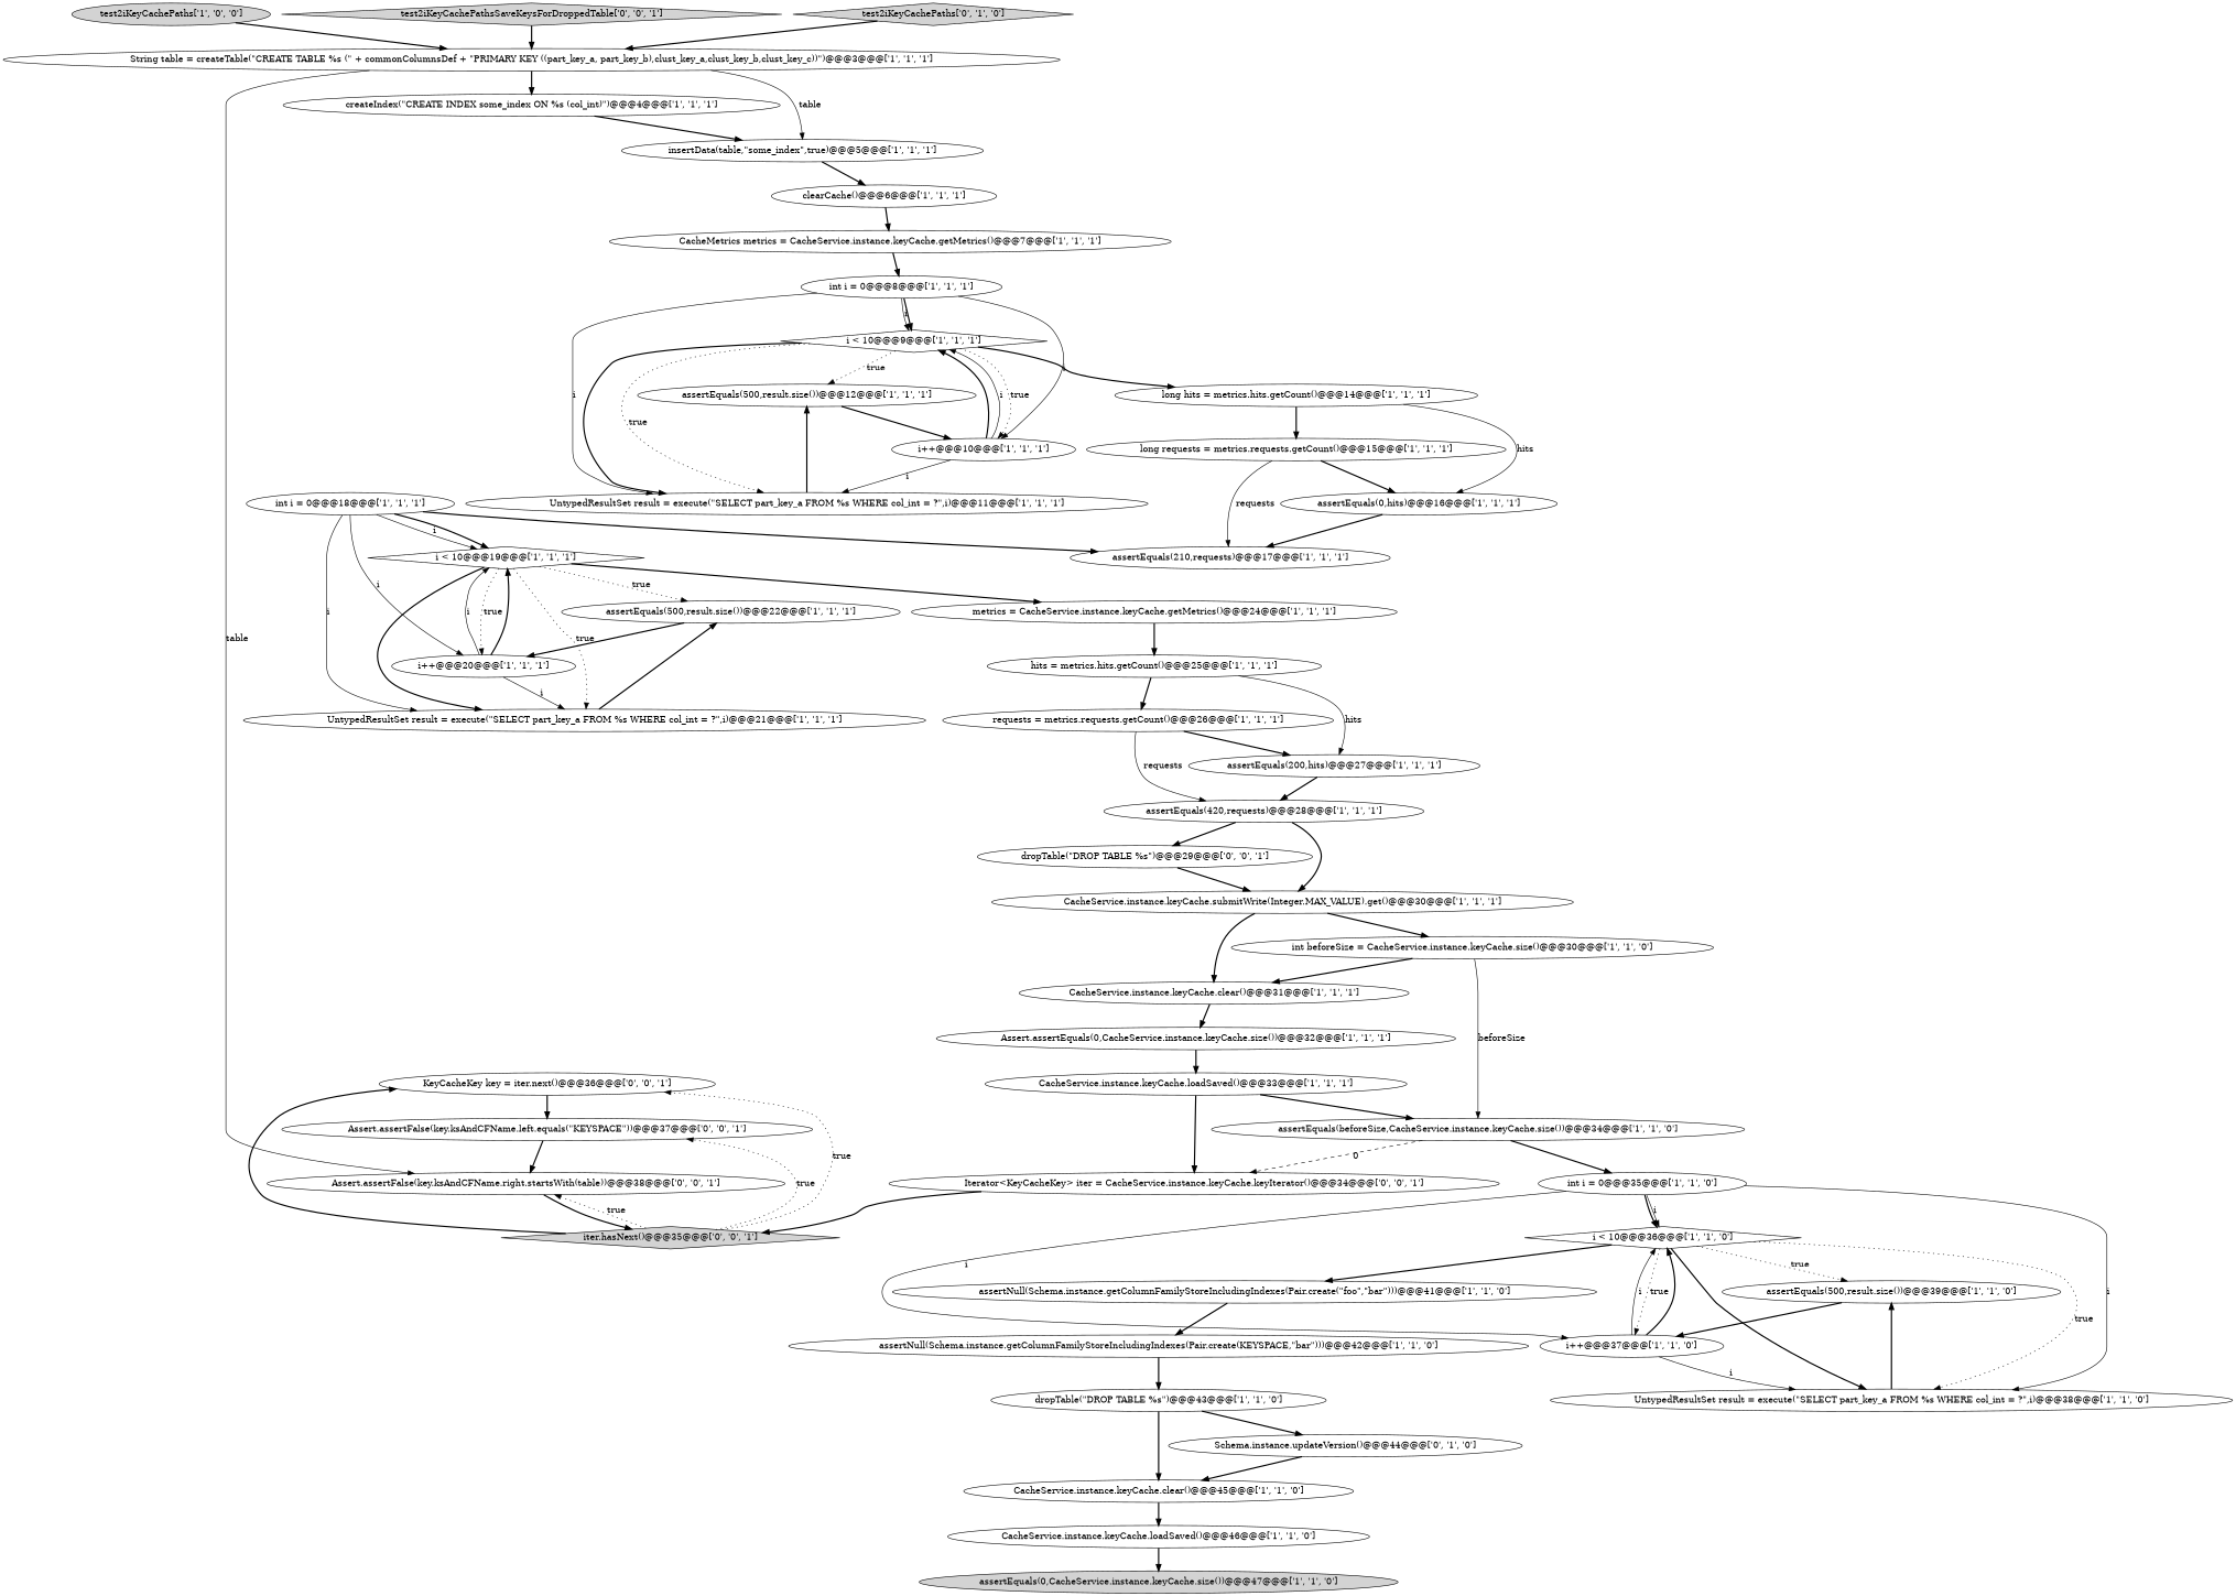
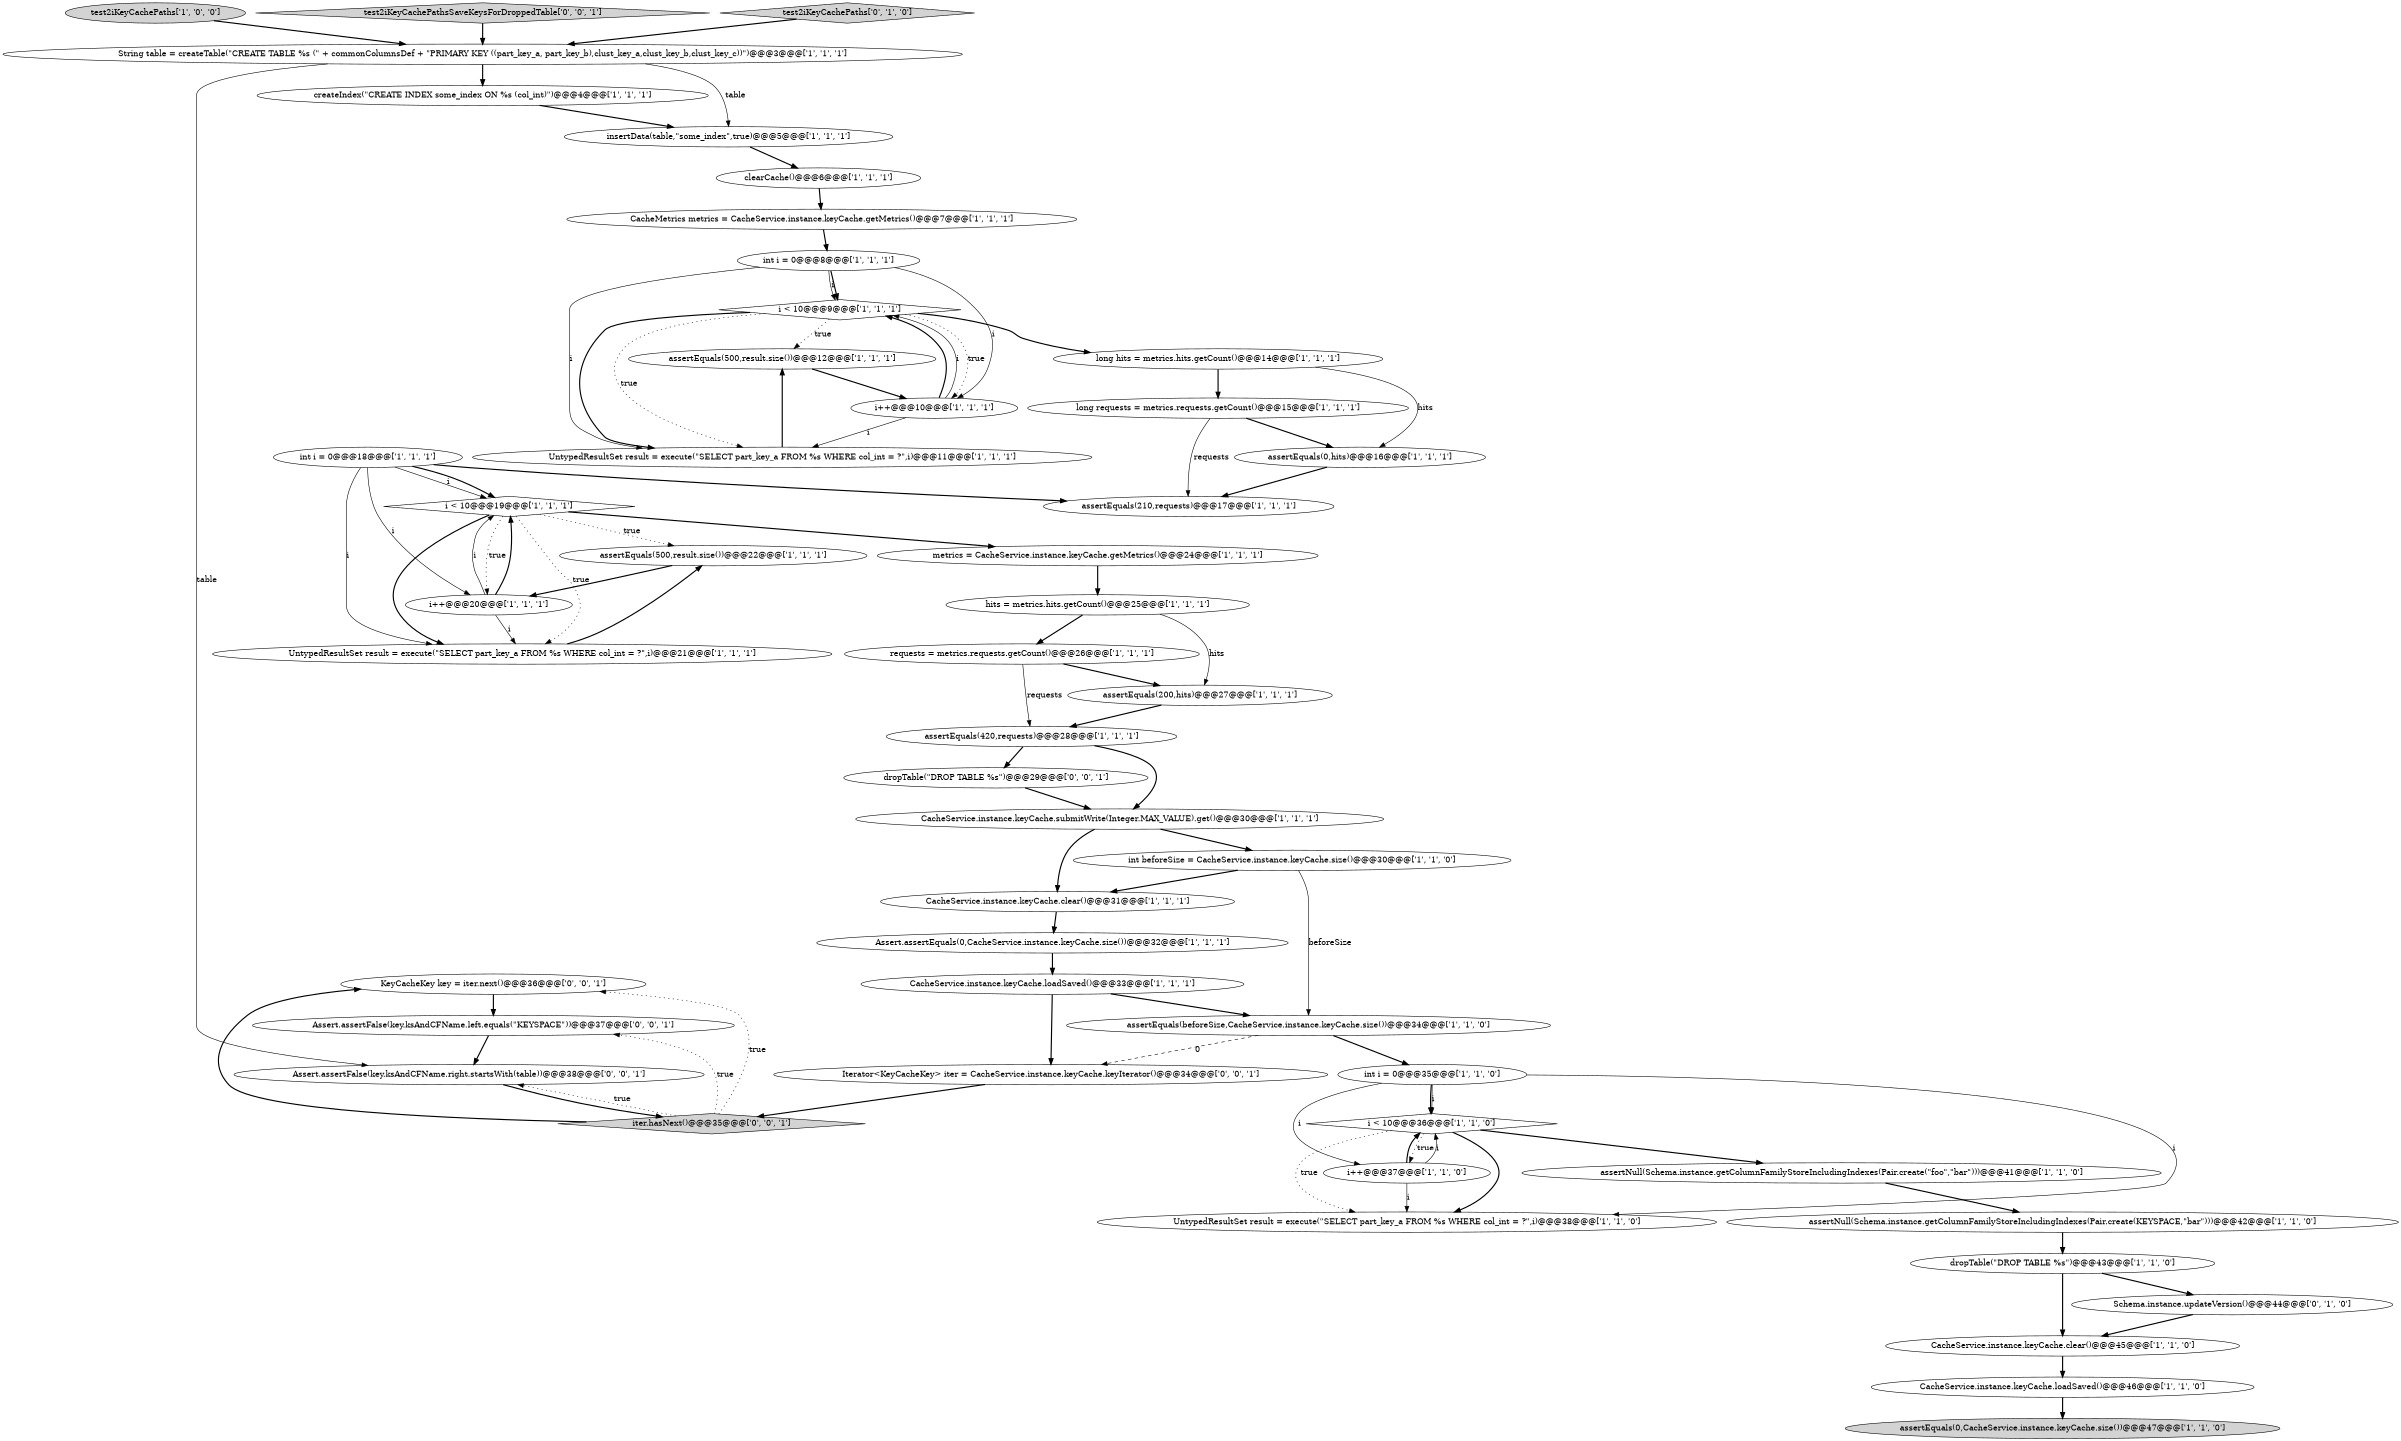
  digraph {
    node [fillcolor=white shape=ellipse style=filled]
    edge [style=bold]
    n1 [label="KeyCacheKey key = iter.next()@@@36@@@['0', '0', '1']"]
    n2 [label="Assert.assertFalse(key.ksAndCFName.left.equals(\"KEYSPACE\"))@@@37@@@['0', '0', '1']"]
    n3 [label="Assert.assertFalse(key.ksAndCFName.right.startsWith(table))@@@38@@@['0', '0', '1']"]
    n4 [label="assertEquals(420,requests)@@@28@@@['1', '1', '1']"]
    n5 [label="CacheService.instance.keyCache.submitWrite(Integer.MAX_VALUE).get()@@@30@@@['1', '1', '1']"]
    n6 [label="dropTable(\"DROP TABLE %s\")@@@29@@@['0', '0', '1']"]
    n7 [label="int beforeSize = CacheService.instance.keyCache.size()@@@30@@@['1', '1', '0']"]
    n8 [label="CacheService.instance.keyCache.clear()@@@31@@@['1', '1', '1']"]
    n9 [label="requests = metrics.requests.getCount()@@@26@@@['1', '1', '1']"]
    n10 [label="assertEquals(200,hits)@@@27@@@['1', '1', '1']"]
    n11 [label="CacheService.instance.keyCache.clear()@@@45@@@['1', '1', '0']"]
    n12 [label="CacheService.instance.keyCache.loadSaved()@@@46@@@['1', '1', '0']"]
    n13 [fillcolor=lightgray label="assertEquals(0,CacheService.instance.keyCache.size())@@@47@@@['1', '1', '0']"]
    n14 [label="assertEquals(beforeSize,CacheService.instance.keyCache.size())@@@34@@@['1', '1', '0']"]
    n15 [label="Assert.assertEquals(0,CacheService.instance.keyCache.size())@@@32@@@['1', '1', '1']"]
    n16 [label="Iterator<KeyCacheKey> iter = CacheService.instance.keyCache.keyIterator()@@@34@@@['0', '0', '1']"]
    n17 [label="int i = 0@@@35@@@['1', '1', '0']"]
    n18 [label="long hits = metrics.hits.getCount()@@@14@@@['1', '1', '1']"]
    n19 [label="assertEquals(0,hits)@@@16@@@['1', '1', '1']"]
    n20 [label="long requests = metrics.requests.getCount()@@@15@@@['1', '1', '1']"]
    n21 [label="assertEquals(210,requests)@@@17@@@['1', '1', '1']"]
    n22 [label="assertNull(Schema.instance.getColumnFamilyStoreIncludingIndexes(Pair.create(KEYSPACE,\"bar\")))@@@42@@@['1', '1', '0']"]
    n23 [label="dropTable(\"DROP TABLE %s\")@@@43@@@['1', '1', '0']"]
    n24 [label="Schema.instance.updateVersion()@@@44@@@['0', '1', '0']"]
    n25 [label="assertEquals(500,result.size())@@@22@@@['1', '1', '1']"]
    n26 [label="i++@@@20@@@['1', '1', '1']"]
    n27 [label="i < 10@@@19@@@['1', '1', '1']" shape=diamond]
    n28 [label="UntypedResultSet result = execute(\"SELECT part_key_a FROM %s WHERE col_int = ?\",i)@@@21@@@['1', '1', '1']"]
    n29 [label="assertEquals(500,result.size())@@@12@@@['1', '1', '1']"]
    n30 [label="i++@@@10@@@['1', '1', '1']"]
    n31 [label="UntypedResultSet result = execute(\"SELECT part_key_a FROM %s WHERE col_int = ?\",i)@@@11@@@['1', '1', '1']"]
    n32 [label="i < 10@@@9@@@['1', '1', '1']" shape=diamond]
    n33 [label="i < 10@@@36@@@['1', '1', '0']" shape=diamond]
-   n34 [label="assertEquals(500,result.size())@@@39@@@['1', '1', '0']"]
    n35 [label="i++@@@37@@@['1', '1', '0']"]
    n36 [label="assertNull(Schema.instance.getColumnFamilyStoreIncludingIndexes(Pair.create(\"foo\",\"bar\")))@@@41@@@['1', '1', '0']"]
    n37 [label="UntypedResultSet result = execute(\"SELECT part_key_a FROM %s WHERE col_int = ?\",i)@@@38@@@['1', '1', '0']"]
    n38 [fillcolor=lightgray label="iter.hasNext()@@@35@@@['0', '0', '1']" shape=diamond]
    n39 [fillcolor=lightgray label="test2iKeyCachePaths['1', '0', '0']"]
    n40 [label="String table = createTable(\"CREATE TABLE %s (\" + commonColumnsDef + \"PRIMARY KEY ((part_key_a, part_key_b),clust_key_a,clust_key_b,clust_key_c))\")@@@3@@@['1', '1', '1']"]
    n41 [label="insertData(table,\"some_index\",true)@@@5@@@['1', '1', '1']"]
    n42 [label="createIndex(\"CREATE INDEX some_index ON %s (col_int)\")@@@4@@@['1', '1', '1']"]
    n43 [label="CacheMetrics metrics = CacheService.instance.keyCache.getMetrics()@@@7@@@['1', '1', '1']"]
    n44 [label="int i = 0@@@8@@@['1', '1', '1']"]
    n45 [fillcolor=lightgray label="test2iKeyCachePathsSaveKeysForDroppedTable['0', '0', '1']" shape=diamond]
    n46 [label="int i = 0@@@18@@@['1', '1', '1']"]
    n47 [label="metrics = CacheService.instance.keyCache.getMetrics()@@@24@@@['1', '1', '1']"]
    n48 [label="hits = metrics.hits.getCount()@@@25@@@['1', '1', '1']"]
    n49 [fillcolor=lightgray label="test2iKeyCachePaths['0', '1', '0']" shape=diamond]
    n50 [label="clearCache()@@@6@@@['1', '1', '1']"]
    n51 [label="CacheService.instance.keyCache.loadSaved()@@@33@@@['1', '1', '1']"]
    n1 -> n2
    n2 -> n3
    n3 -> n38
    n4 -> n5
    n4 -> n6
    n5 -> n7
    n5 -> n8
    n6 -> n5
    n7 -> n8
    n7 -> n14 [label=beforeSize style=solid]
    n8 -> n15
    n9 -> n4 [label=requests style=solid]
    n9 -> n10
    n10 -> n4
    n11 -> n12
    n12 -> n13
    n14 -> n16 [label=0 style=dashed]
    n14 -> n17
    n15 -> n51
    n16 -> n38
    n17 -> n33
    n17 -> n33 [label=i style=solid]
    n17 -> n35 [label=i style=solid]
    n17 -> n37 [label=i style=solid]
    n18 -> n19 [label=hits style=solid]
    n18 -> n20
    n19 -> n21
    n20 -> n19
    n20 -> n21 [label=requests style=solid]
    n22 -> n23
    n23 -> n11
    n23 -> n24
    n24 -> n11
    n25 -> n26
    n26 -> n27
    n26 -> n27 [label=i style=solid]
    n26 -> n28 [label=i style=solid]
    n27 -> n25 [label=true style=dotted]
    n27 -> n26 [label=true style=dotted]
    n27 -> n28
    n27 -> n28 [label=true style=dotted]
    n27 -> n47
    n28 -> n25
    n29 -> n30
    n30 -> n31 [label=i style=solid]
    n30 -> n32
    n30 -> n32 [label=i style=solid]
    n31 -> n29
    n32 -> n18
    n32 -> n29 [label=true style=dotted]
    n32 -> n30 [label=true style=dotted]
    n32 -> n31
    n32 -> n31 [label=true style=dotted]
-   n33 -> n34 [label=true style=dotted]
    n33 -> n35 [label=true style=dotted]
    n33 -> n36
    n33 -> n37 [label=true style=dotted]
    n33 -> n37
-   n34 -> n35
    n35 -> n33 [label=i style=solid]
    n35 -> n33
    n35 -> n37 [label=i style=solid]
    n36 -> n22
-   n37 -> n34
    n38 -> n1 [label=true style=dotted]
    n38 -> n1
    n38 -> n2 [label=true style=dotted]
    n38 -> n3 [label=true style=dotted]
    n39 -> n40
    n40 -> n3 [label=table style=solid]
    n40 -> n41 [label=table style=solid]
    n40 -> n42
    n41 -> n50
    n42 -> n41
    n43 -> n44
    n44 -> n30 [label=i style=solid]
    n44 -> n31 [label=i style=solid]
    n44 -> n32
    n44 -> n32 [label=i style=solid]
    n45 -> n40
    n46 -> n21
    n46 -> n26 [label=i style=solid]
    n46 -> n27 [label=i style=solid]
    n46 -> n27
    n46 -> n28 [label=i style=solid]
    n47 -> n48
    n48 -> n9
    n48 -> n10 [label=hits style=solid]
    n49 -> n40
    n50 -> n43
    n51 -> n14
    n51 -> n16
  }
